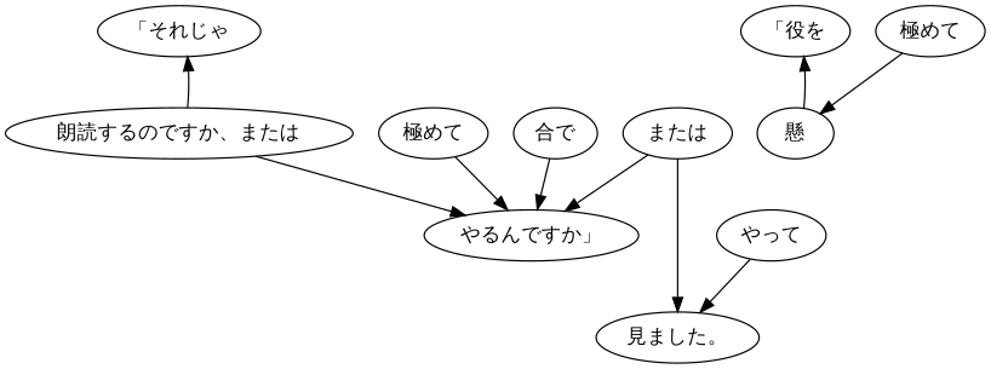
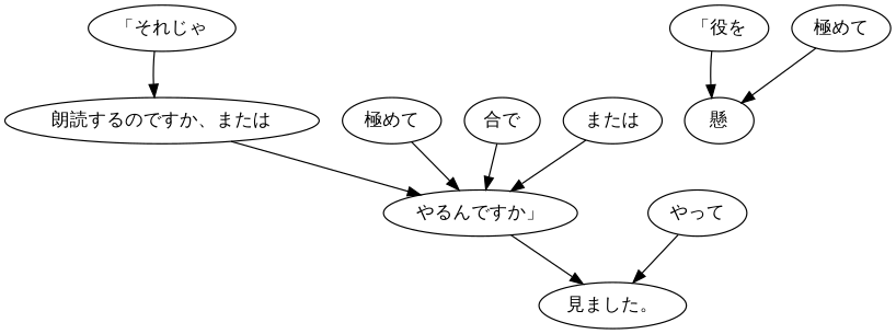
  digraph {
    n1 [label="「それじゃ"]
    n2 [label="朗読するのですか、または"]
    n3 [label="やるんですか」"]
    n4 [label="見ました。"]
    n5 [label="または"]
    n6 [label="極めて"]
    n7 [label="「役を"]
    n8 [label="懸"]
    n9 [label="極めて"]
    n10 [label="合で"]
    n11 [label="やって"]
-   n2 -> n1
+   n1 -> n2
    n2 -> n3
-   n5 -> n4
+   n3 -> n4
    n5 -> n3
    n6 -> n3
-   n8 -> n7
+   n7 -> n8
    n9 -> n8
    n10 -> n3
    n11 -> n4
  }
